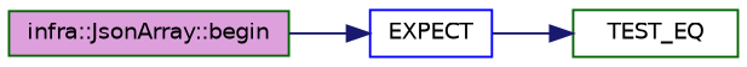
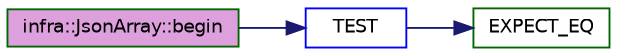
  digraph {
    rankdir=LR
    node [color=darkgreen fillcolor=white fontname=Helvetica fontsize=10 shape=record style=filled]
    edge [color=midnightblue fontname=Helvetica fontsize=10 labelfontname=Helvetica labelfontsize=10 style=solid]
-   n1 [color=blue fontcolor=black height=0.2 label=EXPECT width=0.4]
-   n2 [height=0.2 label=TEST_EQ width=0.4]
+   n1 [color=blue fontcolor=black height=0.2 label=TEST width=0.4]
+   n2 [height=0.2 label=EXPECT_EQ width=0.4]
    n3 [fillcolor=plum height=0.2 label="infra::JsonArray::begin" width=0.4]
    n1 -> n2
    n3 -> n1
  }
